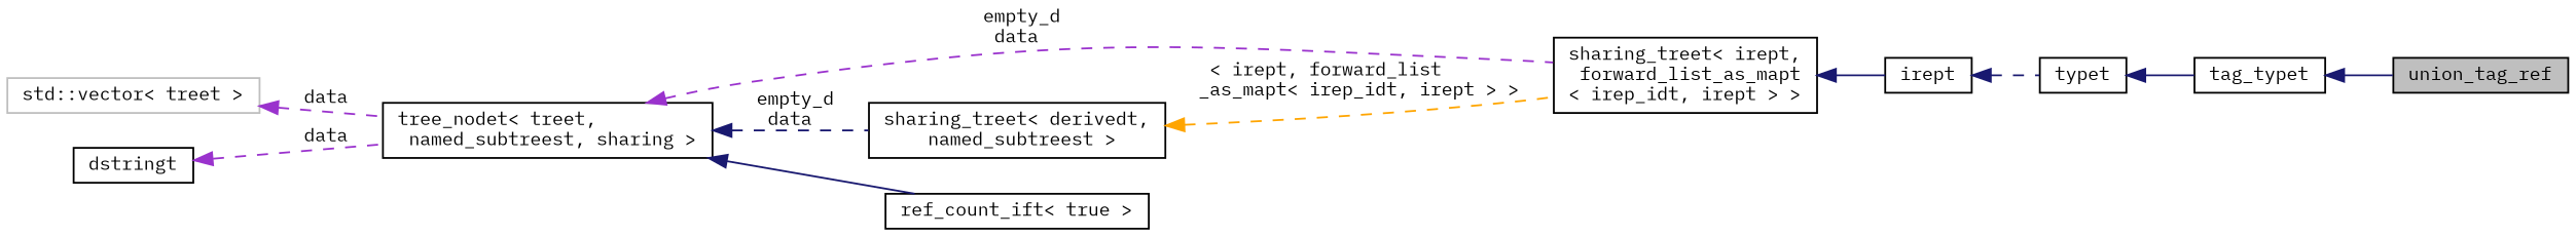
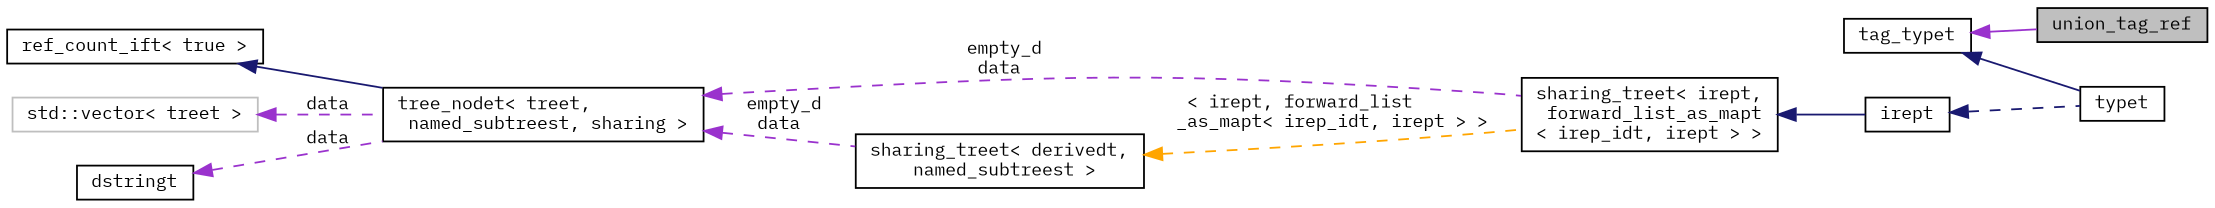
  digraph {
    fontname="IBM Plex Mono"
    rankdir=LR
    node [color=black fontname="IBM Plex Mono" fontsize=10 shape=record]
    edge [color=midnightblue dir=back fontname="IBM Plex Mono" fontsize=10 labelfontname=Helvetica labelfontsize=10 style=dashed]
    n1 [fillcolor=grey75 fontcolor=black height=0.2 label=union_tag_ref style=filled width=0.4]
    n2 [height=0.2 label=tag_typet width=0.4]
    n3 [height=0.2 label=typet width=0.4]
    n4 [height=0.2 label=irept width=0.4]
    n5 [height=0.2 label="sharing_treet\< irept,\l forward_list_as_mapt\l\< irep_idt, irept \> \>" width=0.4]
    n6 [height=0.2 label="tree_nodet\< treet,\l named_subtreest, sharing \>" width=0.4]
    n7 [height=0.2 label="sharing_treet\< derivedt,\l named_subtreest \>" width=0.4]
    n8 [height=0.2 label="ref_count_ift\< true \>" width=0.4]
    n9 [color=grey75 height=0.2 label="std::vector\< treet \>" width=0.4]
    n10 [height=0.2 label=dstringt width=0.4]
-   n2 -> n1 [style=solid]
-   n3 -> n2 [style=solid]
+   n2 -> n1 [color=darkorchid3 style=solid]
+   n2 -> n3 [style=solid]
    n4 -> n3
    n5 -> n4 [style=solid]
    n6 -> n5 [color=darkorchid3 label=" empty_d\ndata"]
-   n6 -> n7 [label=" empty_d\ndata"]
+   n6 -> n7 [color=darkorchid3 label=" empty_d\ndata"]
    n7 -> n5 [color=orange label=" \< irept, forward_list\l_as_mapt\< irep_idt, irept \> \>"]
-   n6 -> n8 [style=solid]
+   n8 -> n6 [style=solid]
    n9 -> n6 [color=darkorchid3 label=" data"]
    n10 -> n6 [color=darkorchid3 label=" data"]
  }
